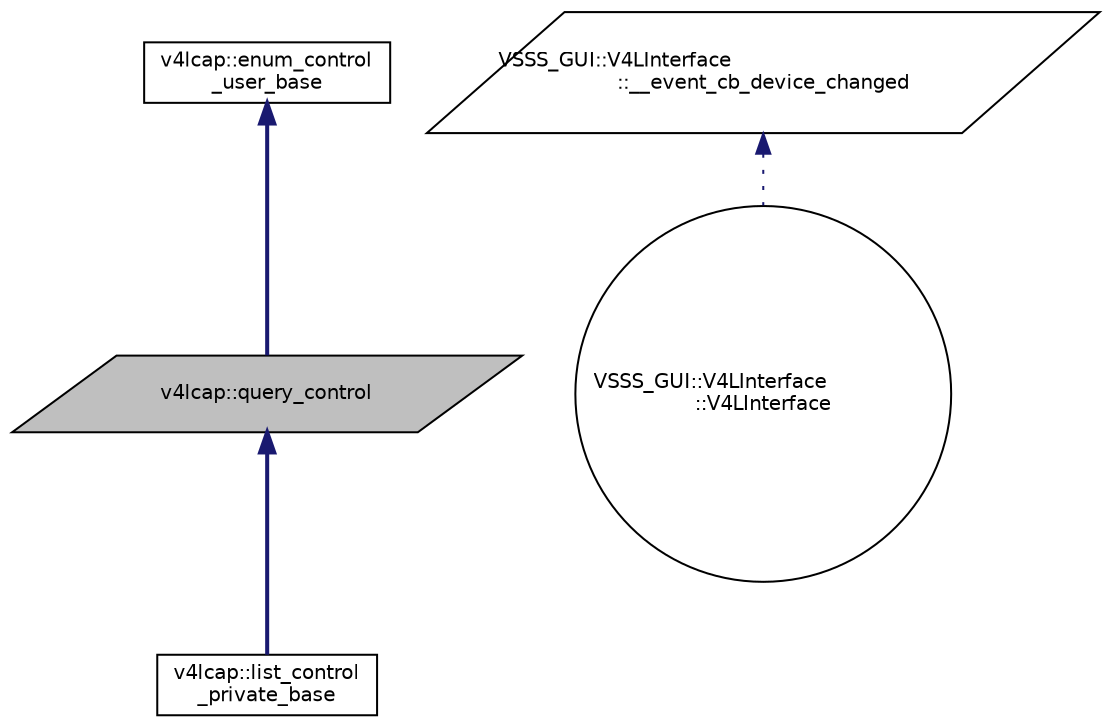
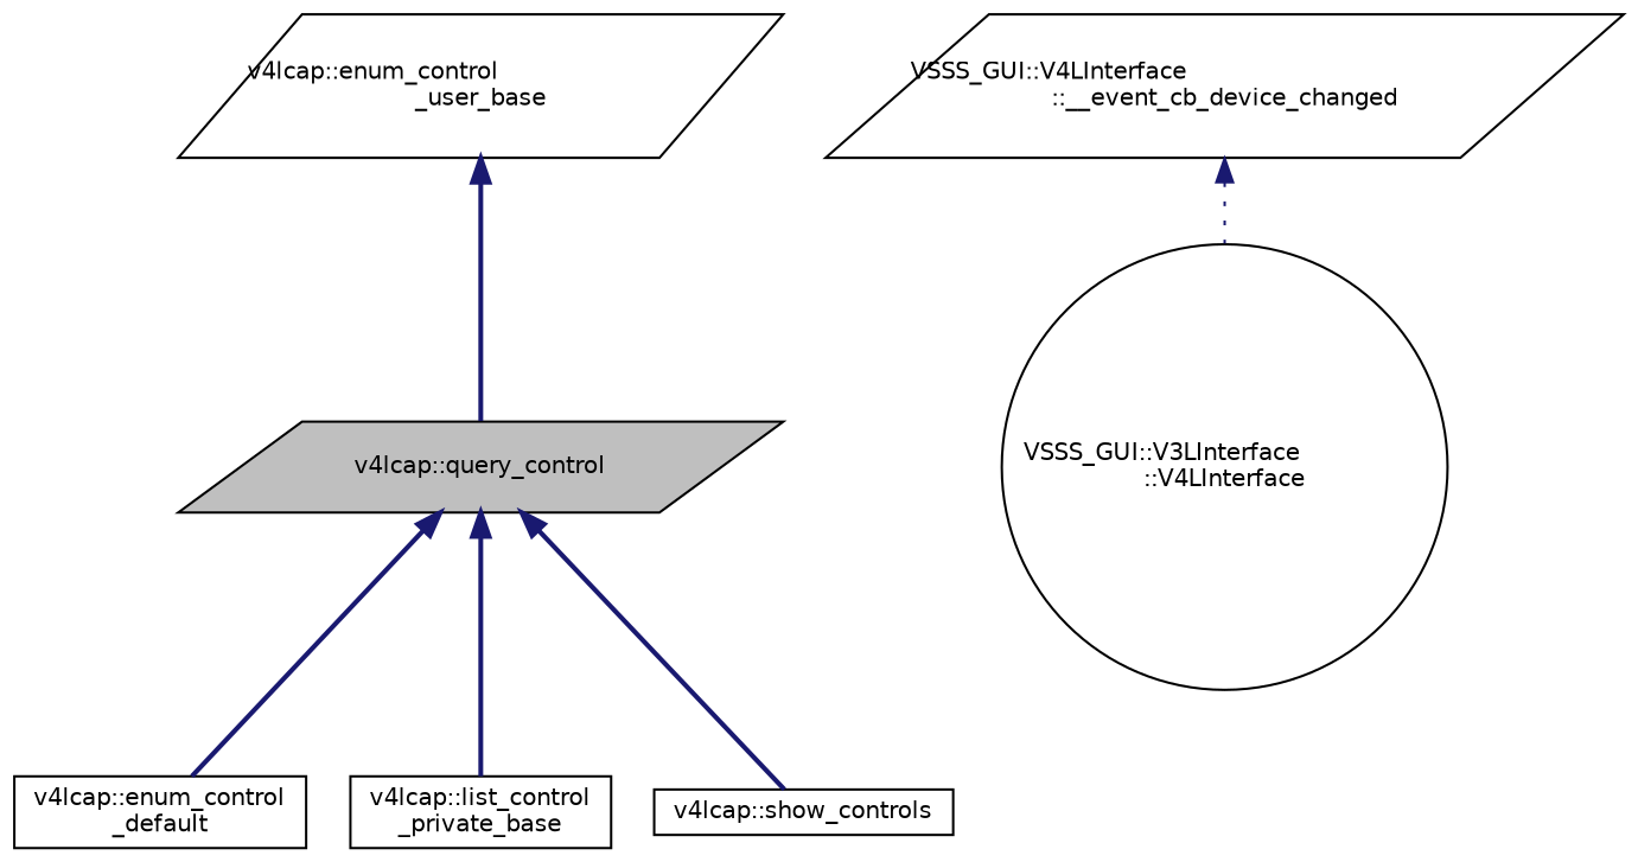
  digraph {
    rankdir=TB
    node [color=black fillcolor=white fontname=Helvetica fontsize=10 shape=box style=filled]
    edge [color=midnightblue dir=back fontname=Helvetica fontsize=10 labelfontname=Helvetica labelfontsize=10 style=bold]
    n1 [fillcolor=grey75 fontcolor=black height=0.2 label="v4lcap::query_control" shape=parallelogram width=0.4]
+   n2 [height=0.2 label="v4lcap::enum_control\l_default" width=0.4]
    n3 [height=0.2 label="v4lcap::list_control\l_private_base" width=0.4]
-   n5 [height=0.2 label="v4lcap::enum_control\l_user_base" width=0.4]
+   n4 [height=0.2 label="v4lcap::show_controls" width=0.4]
+   n5 [height=0.2 label="v4lcap::enum_control\l_user_base" shape=parallelogram width=0.4]
    n6 [height=0.2 label="VSSS_GUI::V4LInterface\l::__event_cb_device_changed" shape=parallelogram width=0.4]
-   n7 [height=0.2 label="VSSS_GUI::V4LInterface\l::V4LInterface" shape=circle width=0.4]
+   n7 [height=0.2 label="VSSS_GUI::V3LInterface\l::V4LInterface" shape=circle width=0.4]
+   n1 -> n2
    n1 -> n3
+   n1 -> n4
    n5 -> n1
    n6 -> n7 [style=dotted]
  }
